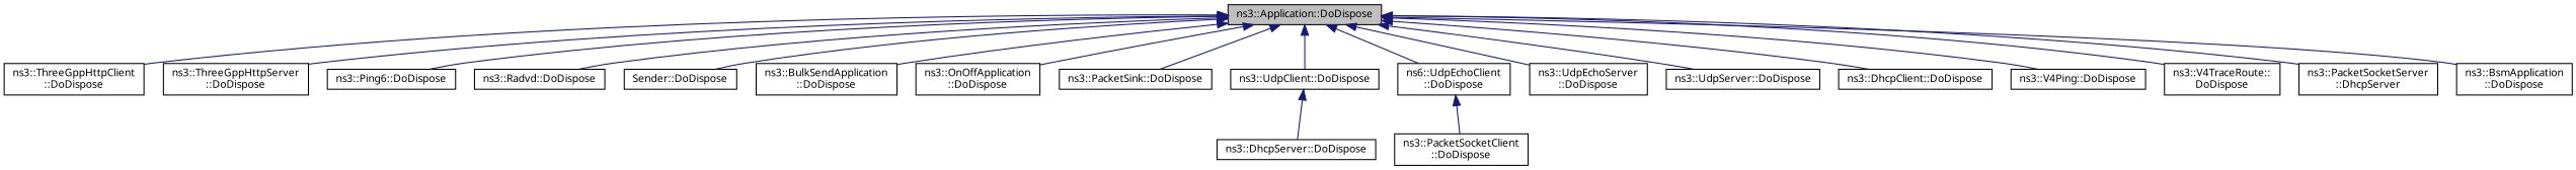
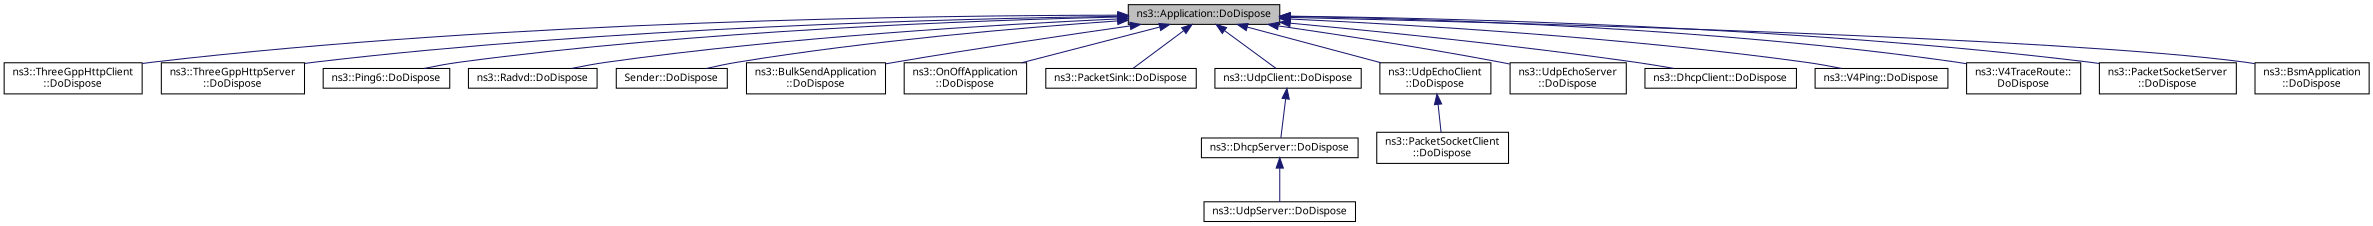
  digraph {
    fontname="Noto Sans"
    rankdir=TB
    node [color=black fillcolor=white fontname="Noto Sans" fontsize=10 shape=record style=filled]
    edge [color=midnightblue dir=back fontname="Noto Sans" fontsize=10 labelfontname=Helvetica labelfontsize=10 style=solid]
    n1 [fillcolor=grey75 fontcolor=black height=0.2 label="ns3::Application::DoDispose" width=0.4]
    n2 [height=0.2 label="ns3::ThreeGppHttpClient\l::DoDispose" width=0.4]
    n3 [height=0.2 label="ns3::ThreeGppHttpServer\l::DoDispose" width=0.4]
    n4 [height=0.2 label="ns3::Ping6::DoDispose" width=0.4]
    n5 [height=0.2 label="ns3::Radvd::DoDispose" width=0.4]
    n6 [height=0.2 label="Sender::DoDispose" width=0.4]
    n7 [height=0.2 label="ns3::BulkSendApplication\l::DoDispose" width=0.4]
    n8 [height=0.2 label="ns3::OnOffApplication\l::DoDispose" width=0.4]
    n9 [height=0.2 label="ns3::PacketSink::DoDispose" width=0.4]
    n10 [height=0.2 label="ns3::UdpClient::DoDispose" width=0.4]
-   n11 [height=0.2 label="ns6::UdpEchoClient\l::DoDispose" width=0.4]
+   n11 [height=0.2 label="ns3::UdpEchoClient\l::DoDispose" width=0.4]
    n12 [height=0.2 label="ns3::UdpEchoServer\l::DoDispose" width=0.4]
    n13 [height=0.2 label="ns3::UdpServer::DoDispose" width=0.4]
    n14 [height=0.2 label="ns3::DhcpClient::DoDispose" width=0.4]
    n15 [height=0.2 label="ns3::V4Ping::DoDispose" width=0.4]
    n16 [height=0.2 label="ns3::V4TraceRoute::\lDoDispose" width=0.4]
-   n17 [height=0.2 label="ns3::PacketSocketServer\l::DhcpServer" width=0.4]
+   n17 [height=0.2 label="ns3::PacketSocketServer\l::DoDispose" width=0.4]
    n18 [height=0.2 label="ns3::BsmApplication\l::DoDispose" width=0.4]
    n19 [height=0.2 label="ns3::DhcpServer::DoDispose" width=0.4]
    n20 [height=0.2 label="ns3::PacketSocketClient\l::DoDispose" width=0.4]
    n1 -> n2
    n1 -> n3
    n1 -> n4
    n1 -> n5
    n1 -> n6
    n1 -> n7
    n1 -> n8
    n1 -> n9
    n1 -> n10
    n1 -> n11
    n1 -> n12
-   n1 -> n13
+   n19 -> n13
    n1 -> n14
    n1 -> n15
    n1 -> n16
    n1 -> n17
    n1 -> n18
    n10 -> n19
    n11 -> n20
  }
